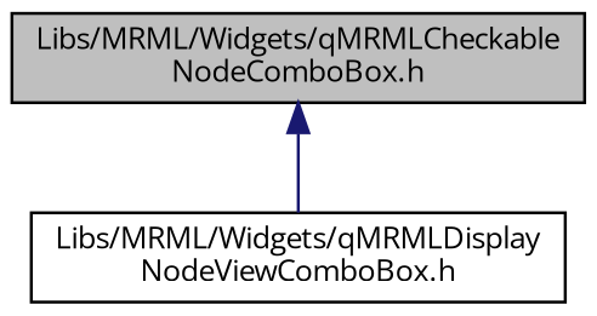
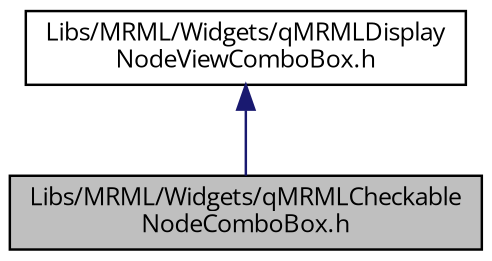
  digraph {
    fontname="Open Sans"
    node [color=black fontname="Open Sans" fontsize=10 shape=record]
    n1 [fillcolor=grey75 fontcolor=black height=0.2 label="Libs/MRML/Widgets/qMRMLCheckable\lNodeComboBox.h" style=filled width=0.4]
    n2 [height=0.2 label="Libs/MRML/Widgets/qMRMLDisplay\lNodeViewComboBox.h" width=0.4]
-   n1 -> n2 [color=midnightblue dir=back fontname="Open Sans" fontsize=10 labelfontname=Helvetica labelfontsize=10 style=solid]
+   n2 -> n1 [color=midnightblue dir=back fontname="Open Sans" fontsize=10 labelfontname=Helvetica labelfontsize=10 style=solid]
  }
